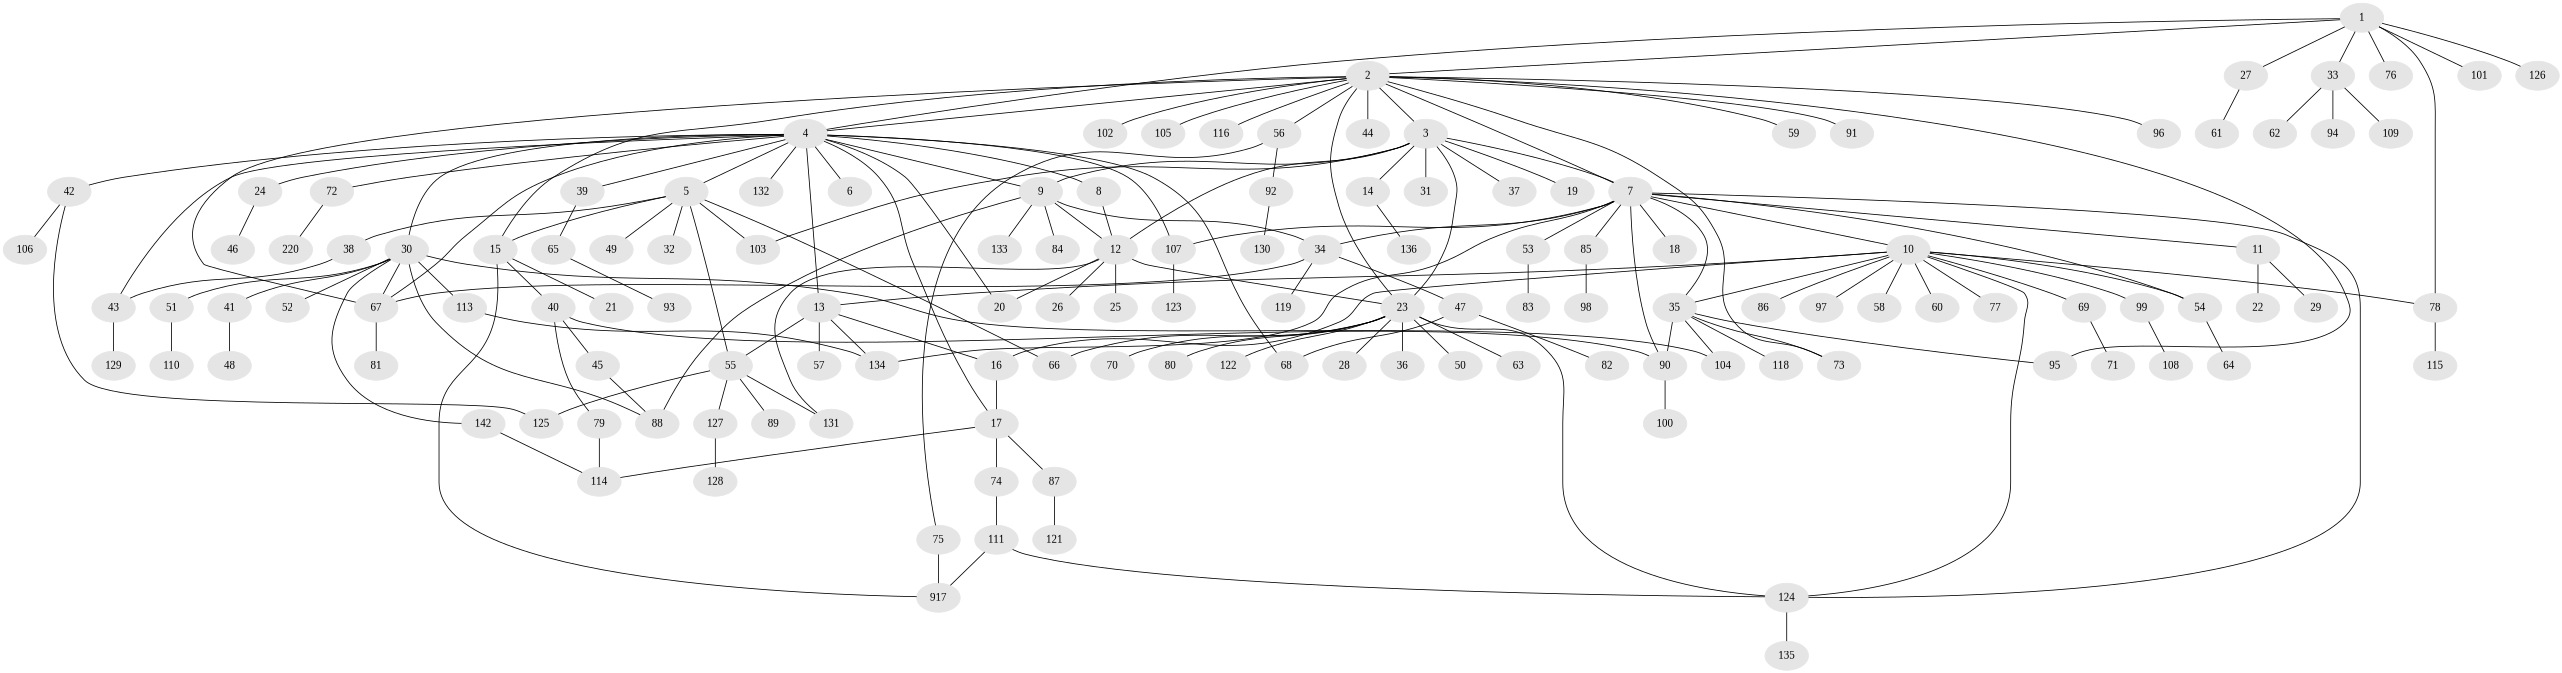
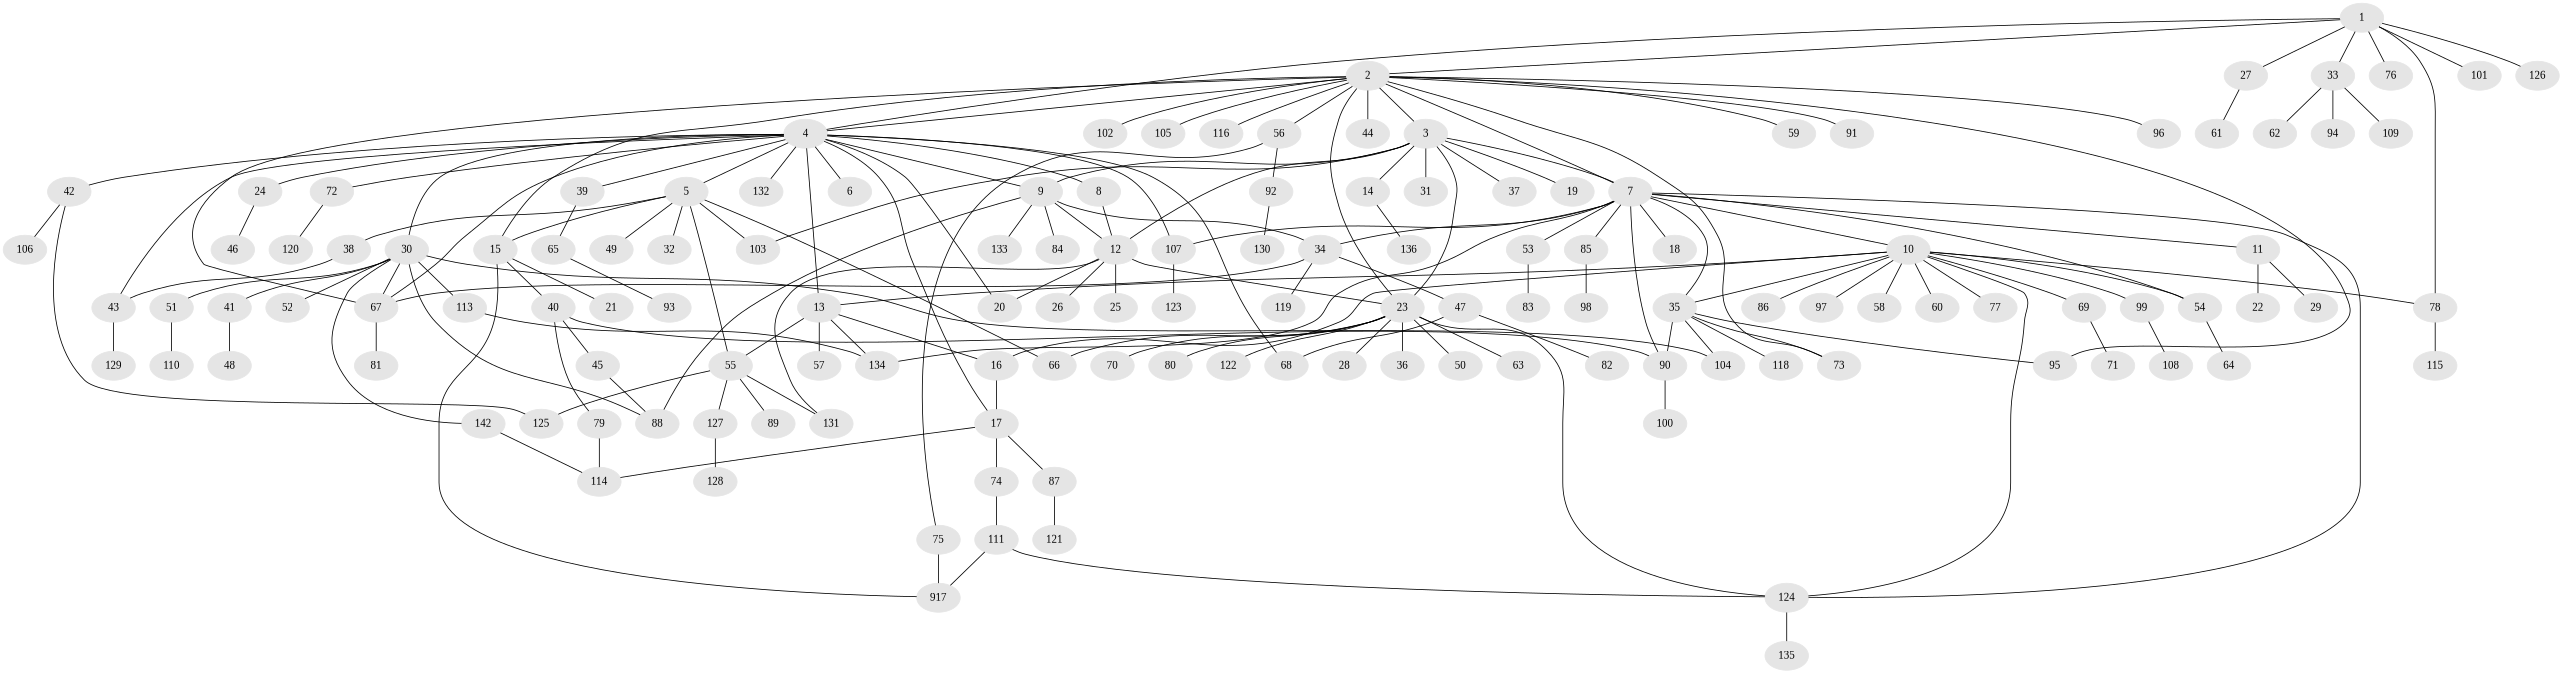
  graph {
    fontname="Liberation Serif"
    node [color=gray90 fontname="Liberation Serif" style=filled]
    edge [fontname="Liberation Serif"]
    1
    2
    4
    27
    33
    76
    78
    101
    126
    3
    7
    15
    23
    44
    56
    59
    67
    73
    91
    95
    96
    102
    105
    116
    9
    5
    6
    8
    13
    17
    20
    24
    30
    39
    42
    43
    68
    72
    107
    132
    61
    62
    94
    109
    115
    12
    14
    19
    31
    37
    103
    10
    11
    18
    34
    35
    53
    54
    85
    90
    124
    134
    21
    40
    n65 [label=917]
    66
    28
    36
    50
    63
    70
    80
    122
    75
    92
    81
    84
    88
    133
    25
    26
    131
    136
    32
    38
    49
    55
    16
    57
    74
    87
    114
    46
    41
    51
    52
    104
    n98 [label=142]
    113
    65
    106
    125
    129
-   120 [label=220]
+   120
    123
    89
    127
    58
    60
    69
    77
    86
    97
    99
    22
    29
    47
    119
    118
    83
    64
    98
    100
    135
    71
    108
    45
    79
    111
    121
    48
    110
    82
    93
    128
    130
    1 -- 2
    1 -- 4
    1 -- 27
    1 -- 33
    1 -- 76
    1 -- 78
    1 -- 101
    1 -- 126
    2 -- 4
    2 -- 3
    2 -- 7
    2 -- 15
    2 -- 23
    2 -- 44
    2 -- 56
    2 -- 59
    2 -- 67
    2 -- 73
    2 -- 91
    2 -- 95
    2 -- 96
    2 -- 102
    2 -- 105
    2 -- 116
    4 -- 67
    4 -- 9
    4 -- 5
    4 -- 6
    4 -- 8
    4 -- 13
    4 -- 17
    4 -- 20
    4 -- 24
    4 -- 30
    4 -- 39
    4 -- 42
    4 -- 43
    4 -- 68
    4 -- 72
    4 -- 107
    4 -- 132
    27 -- 61
    33 -- 62
    33 -- 94
    33 -- 109
    78 -- 115
    3 -- 7
    3 -- 23
    3 -- 9
    3 -- 12
    3 -- 14
    3 -- 19
    3 -- 31
    3 -- 37
    3 -- 103
    7 -- 107
    7 -- 10
    7 -- 11
    7 -- 18
    7 -- 34
    7 -- 35
    7 -- 53
    7 -- 54
    7 -- 85
    7 -- 90
    7 -- 124
    7 -- 134
    15 -- 21
    15 -- 40
    15 -- n65
    23 -- 124
    23 -- 66
    23 -- 28
    23 -- 36
    23 -- 50
    23 -- 63
    23 -- 70
    23 -- 80
    23 -- 122
    56 -- 75
    56 -- 92
    67 -- 81
    9 -- 12
    9 -- 34
    9 -- 84
    9 -- 88
    9 -- 133
    5 -- 15
    5 -- 103
    5 -- 66
    5 -- 32
    5 -- 38
    5 -- 49
    5 -- 55
    8 -- 12
    13 -- 134
    13 -- 55
    13 -- 16
    13 -- 57
    17 -- 74
    17 -- 87
    17 -- 114
    24 -- 46
    30 -- 67
    30 -- 88
    30 -- 41
    30 -- 51
    30 -- 52
    30 -- 104
    30 -- n98
    30 -- 113
    39 -- 65
    42 -- 106
    42 -- 125
    43 -- 129
    72 -- 120
    107 -- 123
    12 -- 23
    12 -- 20
    12 -- 25
    12 -- 26
    12 -- 131
    14 -- 136
    10 -- 78
    10 -- 13
    10 -- 35
    10 -- 54
    10 -- 124
    10 -- 16
    10 -- 58
    10 -- 60
    10 -- 69
    10 -- 77
    10 -- 86
    10 -- 97
    10 -- 99
    11 -- 22
    11 -- 29
    34 -- 67
    34 -- 47
    34 -- 119
    35 -- 73
    35 -- 95
    35 -- 90
    35 -- 104
    35 -- 118
    53 -- 83
    54 -- 64
    85 -- 98
    90 -- 100
    124 -- 135
    40 -- 90
    40 -- 45
    40 -- 79
    75 -- n65
    92 -- 130
    38 -- 43
    55 -- 131
    55 -- 125
    55 -- 89
    55 -- 127
    16 -- 17
    74 -- 111
    87 -- 121
    41 -- 48
    51 -- 110
    n98 -- 114
    113 -- 134
    65 -- 93
    127 -- 128
    69 -- 71
    99 -- 108
    47 -- 68
    47 -- 82
    45 -- 88
    79 -- 114
    111 -- 124
    111 -- n65
  }
